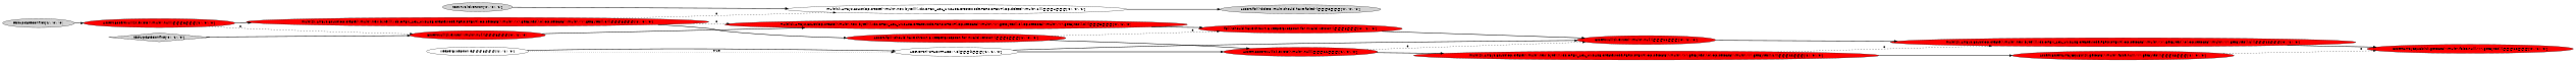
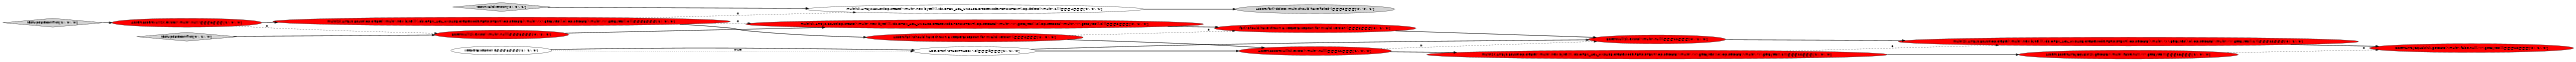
  digraph {
    fontname="DejaVu Sans"
    rankdir=LR
    node [fillcolor=red fontname="DejaVu Sans" shape=ellipse style=filled]
    edge [fontname="DejaVu Sans" style=bold]
    n1 [label="Assert.fail(\"Should have thrown a KeeperException for invalid version\")@@@6@@@['1', '0', '0']"]
    n2 [label="fail(\"Should have thrown a KeeperException for invalid version\")@@@6@@@['0', '1', '0']"]
    n3 [label="Assert.assertNull(zk.exists(\"/multi\",null))@@@11@@@['1', '0', '0']"]
    n4 [label="assertNull(zk.exists(\"/multi\",null))@@@11@@@['0', '1', '0']"]
    n5 [label="multi(zk,Arrays.asList(Op.create(\"/multi\",new byte((((,Ids.OPEN_ACL_UNSAFE,CreateMode.PERSISTENT),Op.setData(\"/multi\",\"X\".getBytes(),0),Op.setData(\"/multi\",\"Y\".getBytes(),1)))@@@12@@@['1', '0', '0']"]
-   n6 [fillcolor=lightgray label="testUpdateConflict['1', '0', '0']"]
+   n6 [fillcolor=lightgray label="testUpdateConflict['1', '0', '0']" shape=diamond]
    n7 [label="Assert.assertNull(zk.exists(\"/multi\",null))@@@3@@@['1', '0', '0']"]
    n8 [label="multi(zk,Arrays.asList(Op.create(\"/multi\",new byte((((,Ids.OPEN_ACL_UNSAFE,CreateMode.PERSISTENT),Op.setData(\"/multi\",\"X\".getBytes(),0),Op.setData(\"/multi\",\"Y\".getBytes(),0)))@@@5@@@['1', '0', '0']"]
    n9 [label="assertNull(zk.exists(\"/multi\",null))@@@3@@@['0', '1', '0']"]
    n10 [fillcolor=white label="KeeperException e@@@8@@@['1', '1', '0']"]
    n11 [fillcolor=white label="LOG.error(\"STACKTRACE: \",e)@@@9@@@['1', '1', '0']"]
    n12 [label="multi(zk,Arrays.asList(Op.create(\"/multi\",new byte((((,Ids.OPEN_ACL_UNSAFE,CreateMode.PERSISTENT),Op.setData(\"/multi\",\"X\".getBytes(),0),Op.setData(\"/multi\",\"Y\".getBytes(),0)))@@@5@@@['0', '1', '0']"]
    n13 [fillcolor=white label="multi(zk,Arrays.asList(Op.create(\"/multi\",new byte((((,Ids.OPEN_ACL_UNSAFE,CreateMode.PERSISTENT),Op.delete(\"/multi\",1)))@@@4@@@['0', '0', '1']"]
    n14 [fillcolor=lightgray label="Assert.fail(\"delete /multi should have failed\")@@@5@@@['0', '0', '1']"]
    n15 [label="Assert.assertArrayEquals(zk.getData(\"/multi\",false,null),\"Y\".getBytes())@@@13@@@['1', '0', '0']"]
    n16 [label="assertArrayEquals(zk.getData(\"/multi\",false,null),\"Y\".getBytes())@@@13@@@['0', '1', '0']"]
-   n17 [fillcolor=lightgray label="testInvalidVersion['0', '0', '1']"]
+   n17 [fillcolor=lightgray label="testInvalidVersion['0', '0', '1']" shape=diamond]
    n18 [label="multi(zk,Arrays.asList(Op.create(\"/multi\",new byte((((,Ids.OPEN_ACL_UNSAFE,CreateMode.PERSISTENT),Op.setData(\"/multi\",\"X\".getBytes(),0),Op.setData(\"/multi\",\"Y\".getBytes(),1)))@@@12@@@['0', '1', '0']"]
    n19 [fillcolor=lightgray label="testUpdateConflict['0', '1', '0']" shape=diamond]
    n1 -> n2 [label=0 style=dashed]
    n1 -> n3
    n2 -> n4
    n3 -> n4 [label=0 style=dashed]
    n3 -> n5
    n4 -> n18
    n5 -> n15
    n5 -> n18 [label=0 style=dashed]
    n6 -> n7
    n7 -> n8
    n7 -> n9 [label=0 style=dashed]
    n8 -> n1
    n8 -> n12 [label=0 style=dashed]
    n8 -> n13 [label=0 style=dashed]
    n9 -> n12
    n10 -> n11 [label=true style=dotted]
    n10 -> n11
    n11 -> n3
    n11 -> n4
    n12 -> n2
    n13 -> n14
    n15 -> n16 [label=0 style=dashed]
    n17 -> n13
    n18 -> n16
    n19 -> n9
  }
